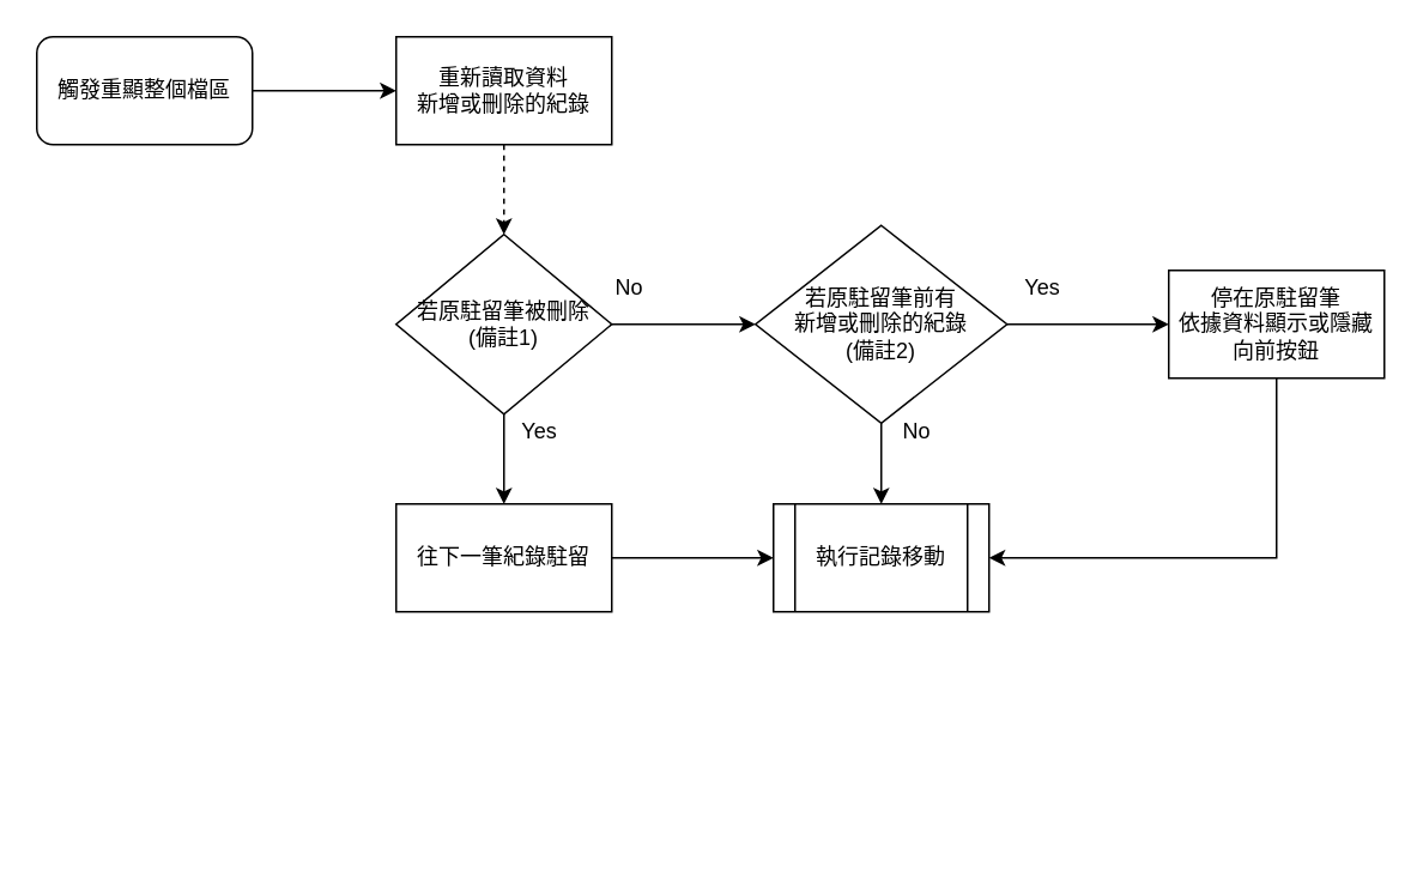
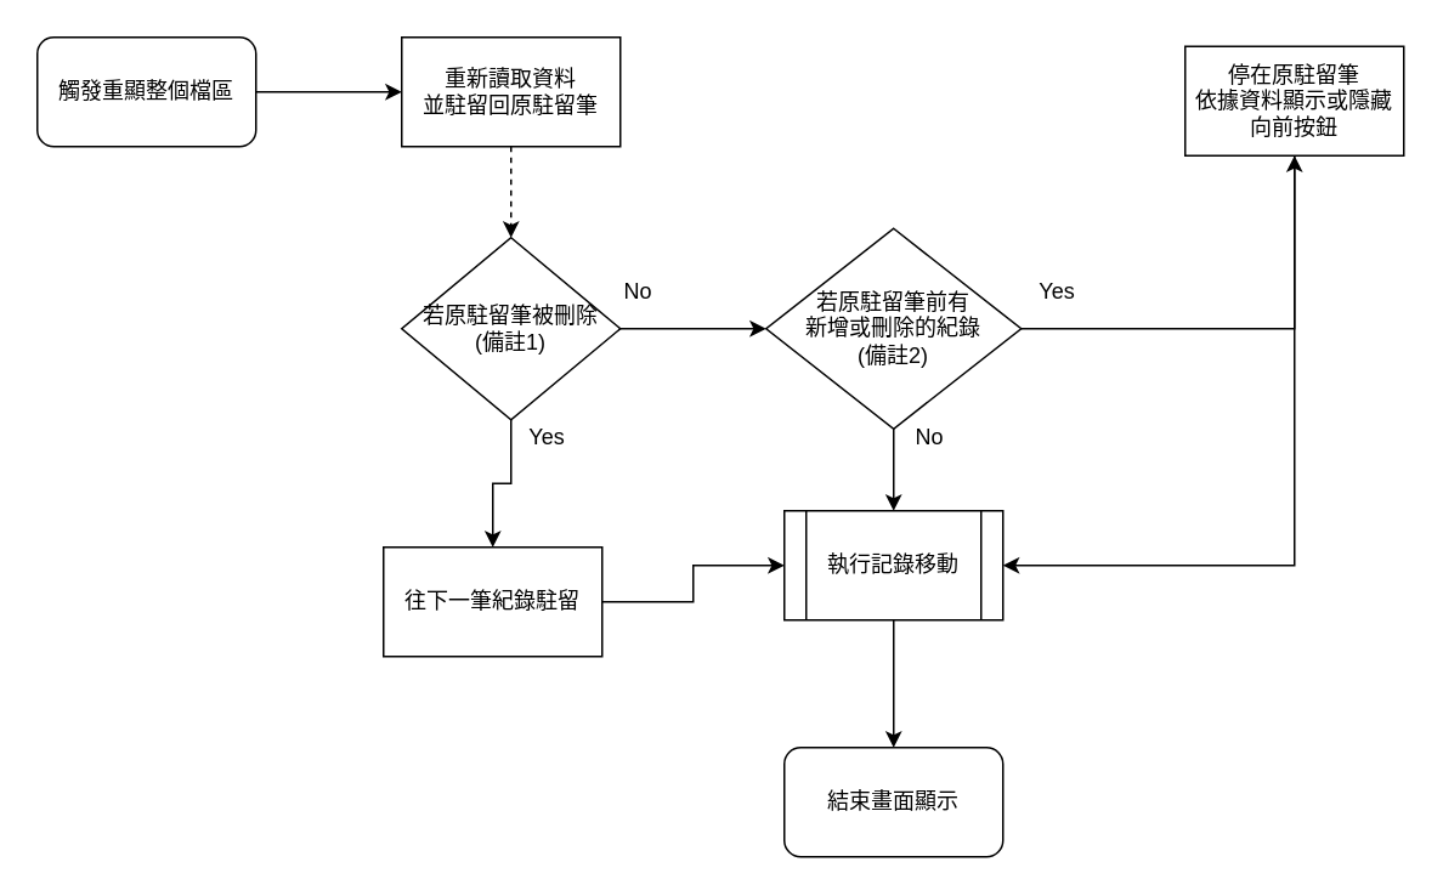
  <mxCell id="0" />
  <mxCell id="1" parent="0" />
  <mxCell id="2" style="edgeStyle=orthogonalEdgeStyle;rounded=0;orthogonalLoop=1;jettySize=auto;html=1;" parent="1" source="3" target="5" edge="1"><mxGeometry relative="1" as="geometry" /></mxCell>
  <mxCell id="3" value="觸發重顯整個檔區" style="rounded=1;whiteSpace=wrap;html=1;" parent="1" vertex="1"><mxGeometry x="20" y="20" width="120" height="60" as="geometry" /></mxCell>
  <mxCell id="4" style="edgeStyle=orthogonalEdgeStyle;rounded=0;orthogonalLoop=1;jettySize=auto;html=1;dashed=1;" parent="1" source="5" target="8" edge="1"><mxGeometry relative="1" as="geometry" /></mxCell>
- <mxCell id="5" value="重新讀取資料&lt;br&gt;新增或刪除的紀錄" style="rounded=0;whiteSpace=wrap;html=1;" parent="1" vertex="1"><mxGeometry x="220" y="20" width="120" height="60" as="geometry" /></mxCell>
+ <mxCell id="5" value="重新讀取資料&lt;br&gt;並駐留回原駐留筆" style="rounded=0;whiteSpace=wrap;html=1;" parent="1" vertex="1"><mxGeometry x="220" y="20" width="120" height="60" as="geometry" /></mxCell>
  <mxCell id="6" value="" style="edgeStyle=orthogonalEdgeStyle;rounded=0;orthogonalLoop=1;jettySize=auto;html=1;" parent="1" source="8" target="10" edge="1"><mxGeometry relative="1" as="geometry" /></mxCell>
  <mxCell id="7" value="" style="edgeStyle=orthogonalEdgeStyle;rounded=0;orthogonalLoop=1;jettySize=auto;html=1;" parent="1" source="8" target="17" edge="1"><mxGeometry relative="1" as="geometry" /></mxCell>
  <mxCell id="8" value="若原駐留筆被刪除&lt;br&gt;(備註1)" style="rhombus;whiteSpace=wrap;html=1;" parent="1" vertex="1"><mxGeometry x="220" y="130" width="120" height="100" as="geometry" /></mxCell>
  <mxCell id="9" style="edgeStyle=orthogonalEdgeStyle;rounded=0;orthogonalLoop=1;jettySize=auto;html=1;" parent="1" source="10" target="13" edge="1"><mxGeometry relative="1" as="geometry" /></mxCell>
- <mxCell id="10" value="往下一筆紀錄駐留" style="whiteSpace=wrap;html=1;" parent="1" vertex="1"><mxGeometry x="220" y="280" width="120" height="60" as="geometry" /></mxCell>
+ <mxCell id="10" value="往下一筆紀錄駐留" style="whiteSpace=wrap;html=1;" parent="1" vertex="1"><mxGeometry x="210" y="300" width="120" height="60" as="geometry" /></mxCell>
  <mxCell id="11" value="Yes" style="text;html=1;strokeColor=none;fillColor=none;align=center;verticalAlign=middle;whiteSpace=wrap;rounded=0;" parent="1" vertex="1"><mxGeometry x="280" y="230" width="40" height="20" as="geometry" /></mxCell>
+ <mxCell id="12" style="edgeStyle=orthogonalEdgeStyle;rounded=0;orthogonalLoop=1;jettySize=auto;html=1;" parent="1" source="13" target="14" edge="1"><mxGeometry relative="1" as="geometry" /></mxCell>
  <mxCell id="13" value="執行記錄移動" style="shape=process;whiteSpace=wrap;html=1;backgroundOutline=1;" parent="1" vertex="1"><mxGeometry x="430" y="280" width="120" height="60" as="geometry" /></mxCell>
+ <mxCell id="14" value="結束畫面顯示" style="rounded=1;whiteSpace=wrap;html=1;" parent="1" vertex="1"><mxGeometry x="430" y="410" width="120" height="60" as="geometry" /></mxCell>
  <mxCell id="15" style="edgeStyle=orthogonalEdgeStyle;rounded=0;orthogonalLoop=1;jettySize=auto;html=1;" parent="1" source="17" target="13" edge="1"><mxGeometry relative="1" as="geometry" /></mxCell>
  <mxCell id="16" value="" style="edgeStyle=orthogonalEdgeStyle;rounded=0;orthogonalLoop=1;jettySize=auto;html=1;" parent="1" source="17" target="21" edge="1"><mxGeometry relative="1" as="geometry" /></mxCell>
  <mxCell id="17" value="若原駐留筆前有&lt;br&gt;新增或刪除的紀錄&lt;br&gt;(備註2)" style="rhombus;whiteSpace=wrap;html=1;" parent="1" vertex="1"><mxGeometry x="420" y="125" width="140" height="110" as="geometry" /></mxCell>
  <mxCell id="18" value="No" style="text;html=1;strokeColor=none;fillColor=none;align=center;verticalAlign=middle;whiteSpace=wrap;rounded=0;" parent="1" vertex="1"><mxGeometry x="330" y="150" width="40" height="20" as="geometry" /></mxCell>
  <mxCell id="19" value="No" style="text;html=1;strokeColor=none;fillColor=none;align=center;verticalAlign=middle;whiteSpace=wrap;rounded=0;" parent="1" vertex="1"><mxGeometry x="490" y="230" width="40" height="20" as="geometry" /></mxCell>
  <mxCell id="20" style="edgeStyle=orthogonalEdgeStyle;rounded=0;orthogonalLoop=1;jettySize=auto;html=1;entryX=1;entryY=0.5;entryDx=0;entryDy=0;exitX=0.5;exitY=1;exitDx=0;exitDy=0;" parent="1" source="21" target="13" edge="1"><mxGeometry relative="1" as="geometry" /></mxCell>
- <mxCell id="21" value="停在原駐留筆&lt;br&gt;依據資料顯示或隱藏向前按鈕" style="whiteSpace=wrap;html=1;" parent="1" vertex="1"><mxGeometry x="650" y="150" width="120" height="60" as="geometry" /></mxCell>
+ <mxCell id="21" value="停在原駐留筆&lt;br&gt;依據資料顯示或隱藏向前按鈕" style="whiteSpace=wrap;html=1;" parent="1" vertex="1"><mxGeometry x="650" y="25" width="120" height="60" as="geometry" /></mxCell>
  <mxCell id="22" value="Yes" style="text;html=1;strokeColor=none;fillColor=none;align=center;verticalAlign=middle;whiteSpace=wrap;rounded=0;" parent="1" vertex="1"><mxGeometry x="560" y="150" width="40" height="20" as="geometry" /></mxCell>
